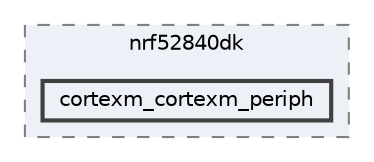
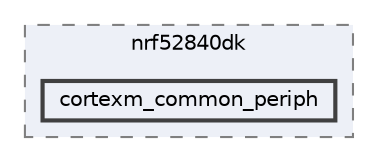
  digraph {
    compound=true
-   n1 [color=grey25 fillcolor="#edf0f7" fontname=Helvetica fontsize=10 height=0.2 label=cortexm_cortexm_periph shape=box style="filled,bold" width=0.4]
+   n1 [color=grey25 fillcolor="#edf0f7" fontname=Helvetica fontsize=10 height=0.2 label=cortexm_common_periph shape=box style="filled,bold" width=0.4]
    subgraph cluster_1 {
      bgcolor="#edf0f7"
      fontname=Helvetica
      fontsize=10
      label=nrf52840dk
      pencolor=grey50
      style="filled,dashed"
      n1
    }
  }
